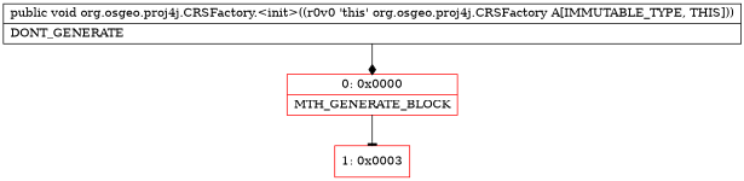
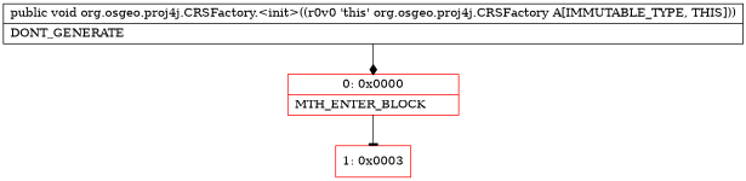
  digraph {
    node [color=red shape=record]
-   n1 [label="{0\:\ 0x0000|MTH_GENERATE_BLOCK\l}"]
+   n1 [label="{0\:\ 0x0000|MTH_ENTER_BLOCK\l}"]
    n2 [label="{1\:\ 0x0003}"]
    n3 [label="{public void org.osgeo.proj4j.CRSFactory.\<init\>((r0v0 'this' org.osgeo.proj4j.CRSFactory A[IMMUTABLE_TYPE, THIS]))  | DONT_GENERATE\l}" color=""]
    subgraph cluster_1 {
      label="R(0)"
    }
    n1 -> n2 [arrowhead=tee]
    n3 -> n1 [arrowhead=diamond]
  }
